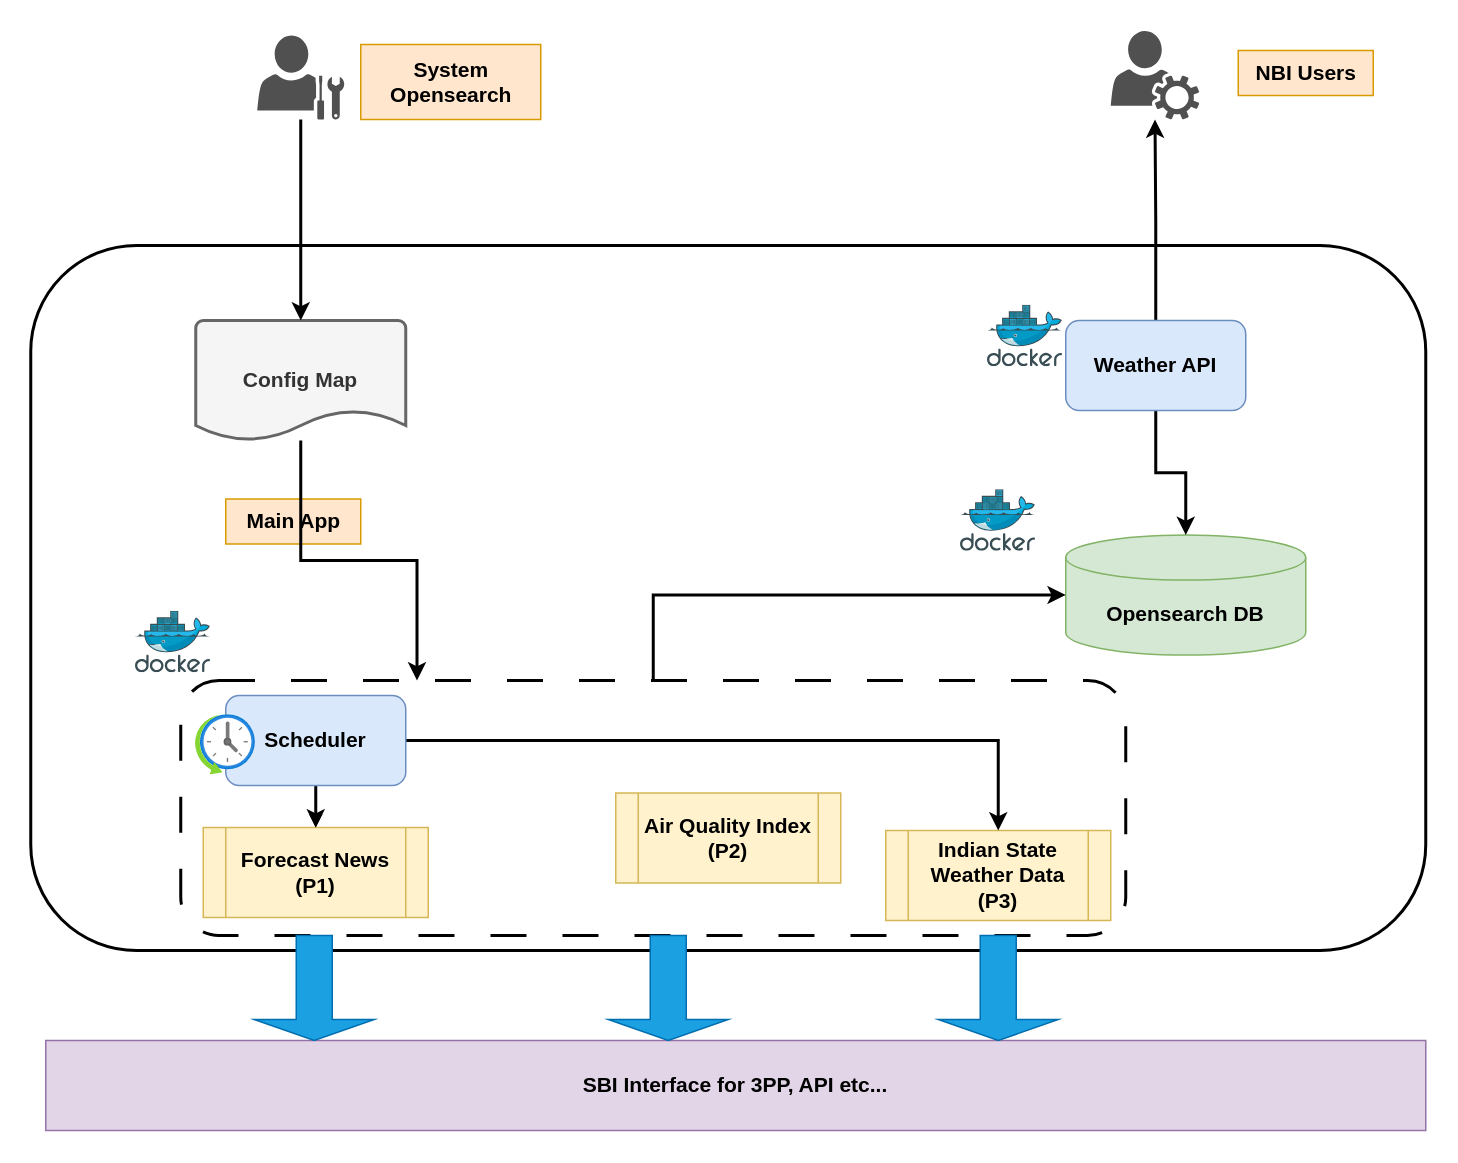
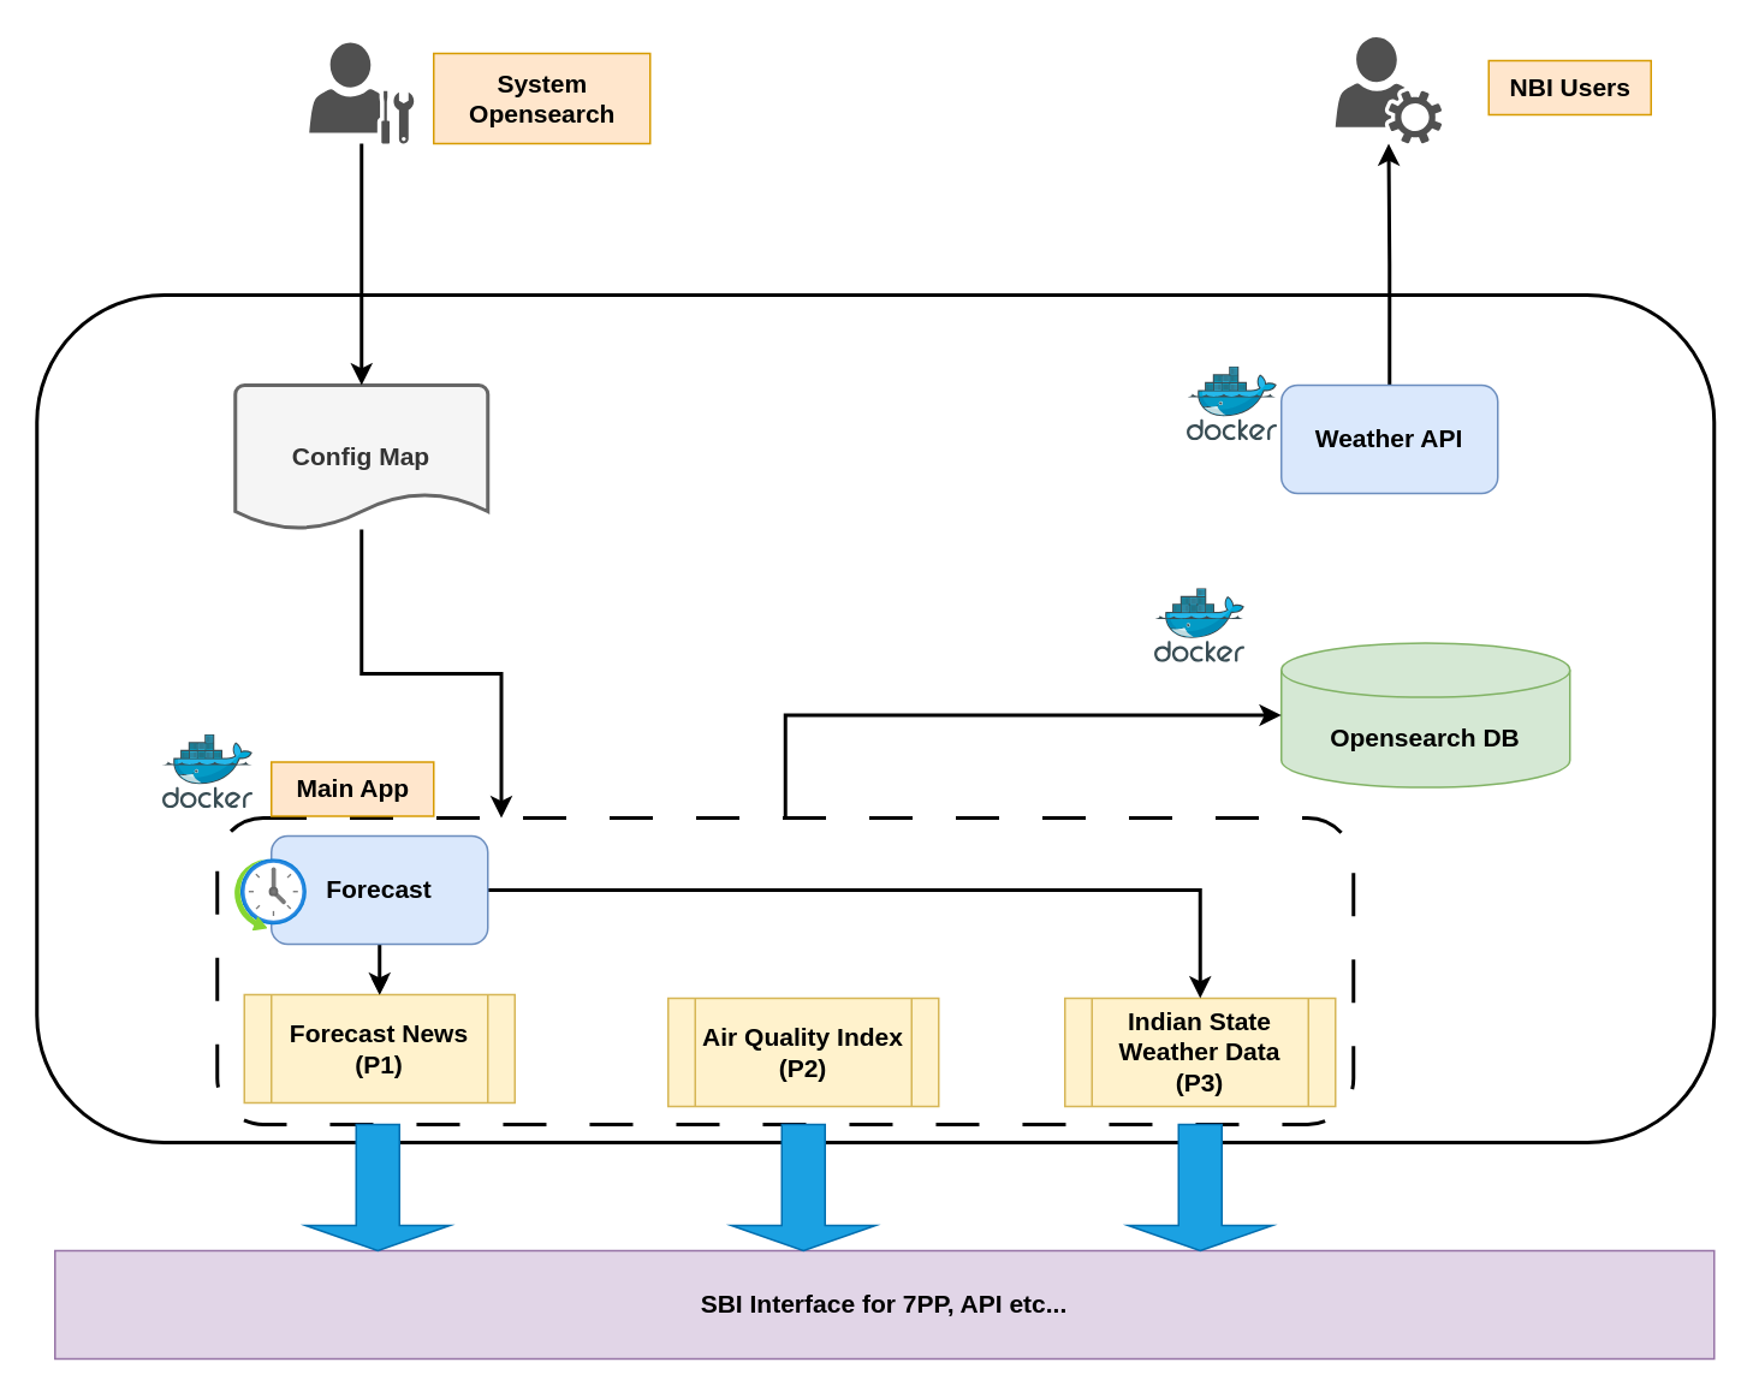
  <mxCell id="0" />
  <mxCell id="1" parent="0" />
  <mxCell id="2" value="" style="rounded=1;whiteSpace=wrap;html=1;strokeWidth=2;" vertex="1" parent="1"><mxGeometry x="20" y="163" width="930" height="470" as="geometry" /></mxCell>
  <mxCell id="3" value="" style="rounded=1;whiteSpace=wrap;html=1;dashed=1;dashPattern=12 12;strokeWidth=2;" vertex="1" parent="1"><mxGeometry x="120" y="453" width="630" height="170" as="geometry" /></mxCell>
- <mxCell id="4" value="Air Quality Index (P2)" style="shape=process;whiteSpace=wrap;html=1;backgroundOutline=1;fillColor=#fff2cc;strokeColor=#d6b656;fontSize=14;fontStyle=1" vertex="1" parent="1"><mxGeometry x="410" y="528" width="150" height="60" as="geometry" /></mxCell>
+ <mxCell id="4" value="Air Quality Index (P2)" style="shape=process;whiteSpace=wrap;html=1;backgroundOutline=1;fillColor=#fff2cc;strokeColor=#d6b656;fontSize=14;fontStyle=1" vertex="1" parent="1"><mxGeometry x="370" y="553" width="150" height="60" as="geometry" /></mxCell>
  <mxCell id="5" value="Forecast News (P1)" style="shape=process;whiteSpace=wrap;html=1;backgroundOutline=1;fillColor=#fff2cc;strokeColor=#d6b656;fontStyle=1;fontSize=14;" vertex="1" parent="1"><mxGeometry x="135" y="551" width="150" height="60" as="geometry" /></mxCell>
  <mxCell id="6" value="Indian State Weather Data (P3)" style="shape=process;whiteSpace=wrap;html=1;backgroundOutline=1;fillColor=#fff2cc;strokeColor=#d6b656;fontStyle=1;fontSize=14;" vertex="1" parent="1"><mxGeometry x="590" y="553" width="150" height="60" as="geometry" /></mxCell>
  <mxCell id="7" style="edgeStyle=orthogonalEdgeStyle;rounded=0;orthogonalLoop=1;jettySize=auto;html=1;entryX=0.5;entryY=0;entryDx=0;entryDy=0;strokeWidth=2;" edge="1" parent="1" source="10" target="6"><mxGeometry relative="1" as="geometry" /></mxCell>
  <mxCell id="8" value="" style="edgeStyle=orthogonalEdgeStyle;rounded=0;orthogonalLoop=1;jettySize=auto;html=1;" edge="1" parent="1" source="10" target="5"><mxGeometry relative="1" as="geometry" /></mxCell>
  <mxCell id="9" value="" style="edgeStyle=orthogonalEdgeStyle;rounded=0;orthogonalLoop=1;jettySize=auto;html=1;strokeWidth=2;" edge="1" parent="1" source="10" target="5"><mxGeometry relative="1" as="geometry" /></mxCell>
- <mxCell id="10" value="Scheduler" style="rounded=1;whiteSpace=wrap;html=1;fillColor=#dae8fc;strokeColor=#6c8ebf;fontStyle=1;fontSize=14;" vertex="1" parent="1"><mxGeometry x="150" y="463" width="120" height="60" as="geometry" /></mxCell>
+ <mxCell id="10" value="Forecast" style="rounded=1;whiteSpace=wrap;html=1;fillColor=#dae8fc;strokeColor=#6c8ebf;fontStyle=1;fontSize=14;" vertex="1" parent="1"><mxGeometry x="150" y="463" width="120" height="60" as="geometry" /></mxCell>
  <mxCell id="11" value="Opensearch DB" style="shape=cylinder3;whiteSpace=wrap;html=1;boundedLbl=1;backgroundOutline=1;size=15;fillColor=#d5e8d4;strokeColor=#82b366;fontSize=14;fontStyle=1" vertex="1" parent="1"><mxGeometry x="710" y="356" width="160" height="80" as="geometry" /></mxCell>
- <mxCell id="12" value="" style="edgeStyle=orthogonalEdgeStyle;rounded=0;orthogonalLoop=1;jettySize=auto;html=1;strokeWidth=2;" edge="1" parent="1" source="14" target="11"><mxGeometry relative="1" as="geometry" /></mxCell>
  <mxCell id="13" style="edgeStyle=orthogonalEdgeStyle;rounded=0;orthogonalLoop=1;jettySize=auto;html=1;strokeWidth=2;" edge="1" parent="1" source="14" target="29"><mxGeometry relative="1" as="geometry" /></mxCell>
  <mxCell id="14" value="Weather API" style="rounded=1;whiteSpace=wrap;html=1;fillColor=#dae8fc;strokeColor=#6c8ebf;fontStyle=1;fontSize=14;" vertex="1" parent="1"><mxGeometry x="710" y="213" width="120" height="60" as="geometry" /></mxCell>
- <mxCell id="15" value="SBI Interface for 3PP, API etc..." style="rounded=0;whiteSpace=wrap;html=1;fillColor=#e1d5e7;strokeColor=#9673a6;fontSize=14;fontStyle=1" vertex="1" parent="1"><mxGeometry x="30" y="693" width="920" height="60" as="geometry" /></mxCell>
+ <mxCell id="15" value="SBI Interface for 7PP, API etc..." style="rounded=0;whiteSpace=wrap;html=1;fillColor=#e1d5e7;strokeColor=#9673a6;fontSize=14;fontStyle=1" vertex="1" parent="1"><mxGeometry x="30" y="693" width="920" height="60" as="geometry" /></mxCell>
  <mxCell id="16" style="edgeStyle=orthogonalEdgeStyle;rounded=0;orthogonalLoop=1;jettySize=auto;html=1;entryX=0;entryY=0.5;entryDx=0;entryDy=0;entryPerimeter=0;strokeWidth=2;" edge="1" parent="1" source="3" target="11"><mxGeometry relative="1" as="geometry" /></mxCell>
- <mxCell id="17" value="Main App" style="text;html=1;align=center;verticalAlign=middle;resizable=0;points=[];autosize=1;strokeColor=#d79b00;fillColor=#ffe6cc;fontSize=14;fontStyle=1" vertex="1" parent="1"><mxGeometry x="150" y="332" width="90" height="30" as="geometry" /></mxCell>
+ <mxCell id="17" value="Main App" style="text;html=1;align=center;verticalAlign=middle;resizable=0;points=[];autosize=1;strokeColor=#d79b00;fillColor=#ffe6cc;fontSize=14;fontStyle=1" vertex="1" parent="1"><mxGeometry x="150" y="422" width="90" height="30" as="geometry" /></mxCell>
  <mxCell id="18" value="" style="shape=singleArrow;direction=south;whiteSpace=wrap;html=1;fillColor=#1ba1e2;fontColor=#ffffff;strokeColor=#006EAF;" vertex="1" parent="1"><mxGeometry x="169" y="623" width="80" height="70" as="geometry" /></mxCell>
  <mxCell id="19" value="" style="shape=singleArrow;direction=south;whiteSpace=wrap;html=1;fillColor=#1ba1e2;fontColor=#ffffff;strokeColor=#006EAF;" vertex="1" parent="1"><mxGeometry x="405" y="623" width="80" height="70" as="geometry" /></mxCell>
  <mxCell id="20" value="" style="shape=singleArrow;direction=south;whiteSpace=wrap;html=1;fillColor=#1ba1e2;strokeColor=#006EAF;fontColor=#ffffff;" vertex="1" parent="1"><mxGeometry x="625" y="623" width="80" height="70" as="geometry" /></mxCell>
  <mxCell id="21" value="" style="image;aspect=fixed;html=1;points=[];align=center;fontSize=12;image=img/lib/azure2/general/Scheduler.svg;" vertex="1" parent="1"><mxGeometry x="130" y="476" width="40" height="40" as="geometry" /></mxCell>
  <mxCell id="22" value="" style="image;sketch=0;aspect=fixed;html=1;points=[];align=center;fontSize=12;image=img/lib/mscae/Docker.svg;" vertex="1" parent="1"><mxGeometry x="640" y="326" width="50" height="41" as="geometry" /></mxCell>
  <mxCell id="23" value="" style="image;sketch=0;aspect=fixed;html=1;points=[];align=center;fontSize=12;image=img/lib/mscae/Docker.svg;" vertex="1" parent="1"><mxGeometry x="658" y="203" width="50" height="41" as="geometry" /></mxCell>
  <mxCell id="24" value="" style="image;sketch=0;aspect=fixed;html=1;points=[];align=center;fontSize=12;image=img/lib/mscae/Docker.svg;" vertex="1" parent="1"><mxGeometry x="90" y="407" width="50" height="41" as="geometry" /></mxCell>
  <mxCell id="25" style="edgeStyle=orthogonalEdgeStyle;rounded=0;orthogonalLoop=1;jettySize=auto;html=1;entryX=0.25;entryY=0;entryDx=0;entryDy=0;strokeWidth=2;" edge="1" parent="1" source="26" target="3"><mxGeometry relative="1" as="geometry" /></mxCell>
  <mxCell id="26" value="Config Map" style="strokeWidth=2;html=1;shape=mxgraph.flowchart.document2;whiteSpace=wrap;size=0.25;fontSize=14;fontStyle=1;fillColor=#f5f5f5;fontColor=#333333;strokeColor=#666666;" vertex="1" parent="1"><mxGeometry x="130" y="213" width="140" height="80" as="geometry" /></mxCell>
  <mxCell id="27" value="" style="edgeStyle=orthogonalEdgeStyle;rounded=0;orthogonalLoop=1;jettySize=auto;html=1;entryX=0.5;entryY=0;entryDx=0;entryDy=0;entryPerimeter=0;strokeWidth=2;" edge="1" parent="1" source="28" target="26"><mxGeometry relative="1" as="geometry" /></mxCell>
  <mxCell id="28" value="" style="sketch=0;pointerEvents=1;shadow=0;dashed=0;html=1;strokeColor=none;fillColor=#505050;labelPosition=center;verticalLabelPosition=bottom;verticalAlign=top;outlineConnect=0;align=center;shape=mxgraph.office.users.administrator;" vertex="1" parent="1"><mxGeometry x="171" y="23" width="58" height="56" as="geometry" /></mxCell>
  <mxCell id="29" value="" style="sketch=0;pointerEvents=1;shadow=0;dashed=0;html=1;strokeColor=none;fillColor=#505050;labelPosition=center;verticalLabelPosition=bottom;verticalAlign=top;outlineConnect=0;align=center;shape=mxgraph.office.services.user_services;" vertex="1" parent="1"><mxGeometry x="740" y="20" width="59" height="59" as="geometry" /></mxCell>
  <mxCell id="30" value="System &lt;br&gt;Opensearch" style="text;html=1;align=center;verticalAlign=middle;resizable=0;points=[];autosize=1;strokeColor=#d79b00;fillColor=#ffe6cc;fontSize=14;fontStyle=1" vertex="1" parent="1"><mxGeometry x="240" y="29" width="120" height="50" as="geometry" /></mxCell>
  <mxCell id="31" value="NBI Users" style="text;html=1;align=center;verticalAlign=middle;resizable=0;points=[];autosize=1;strokeColor=#d79b00;fillColor=#ffe6cc;fontSize=14;fontStyle=1" vertex="1" parent="1"><mxGeometry x="825" y="33" width="90" height="30" as="geometry" /></mxCell>
